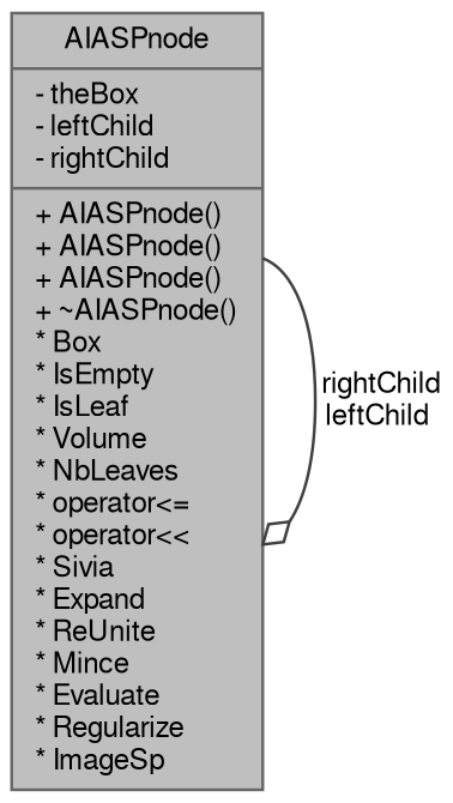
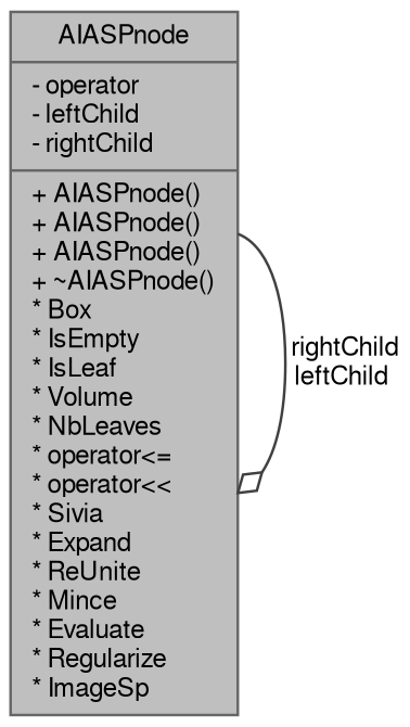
  digraph {
-   n1 [color=gray40 fillcolor=grey75 fontcolor=black fontname=FreeSans fontsize=10 height=0.2 label="{AIASPnode\n|- theBox\l- leftChild\l- rightChild\l|+ AIASPnode()\l+ AIASPnode()\l+ AIASPnode()\l+ ~AIASPnode()\l* Box\l* IsEmpty\l* IsLeaf\l* Volume\l* NbLeaves\l* operator\<=\l* operator\<\<\l* Sivia\l* Expand\l* ReUnite\l* Mince\l* Evaluate\l* Regularize\l* ImageSp\l}" shape=record style=filled width=0.4]
+   n1 [color=gray40 fillcolor=grey75 fontcolor=black fontname=FreeSans fontsize=10 height=0.2 label="{AIASPnode\n|- operator\l- leftChild\l- rightChild\l|+ AIASPnode()\l+ AIASPnode()\l+ AIASPnode()\l+ ~AIASPnode()\l* Box\l* IsEmpty\l* IsLeaf\l* Volume\l* NbLeaves\l* operator\<=\l* operator\<\<\l* Sivia\l* Expand\l* ReUnite\l* Mince\l* Evaluate\l* Regularize\l* ImageSp\l}" shape=record style=filled width=0.4]
    n1 -> n1 [arrowhead=odiamond color=grey25 fontname=FreeSans fontsize=10 label=" rightChild\nleftChild" labelfontname=FreeSans labelfontsize=10 style=solid]
  }
